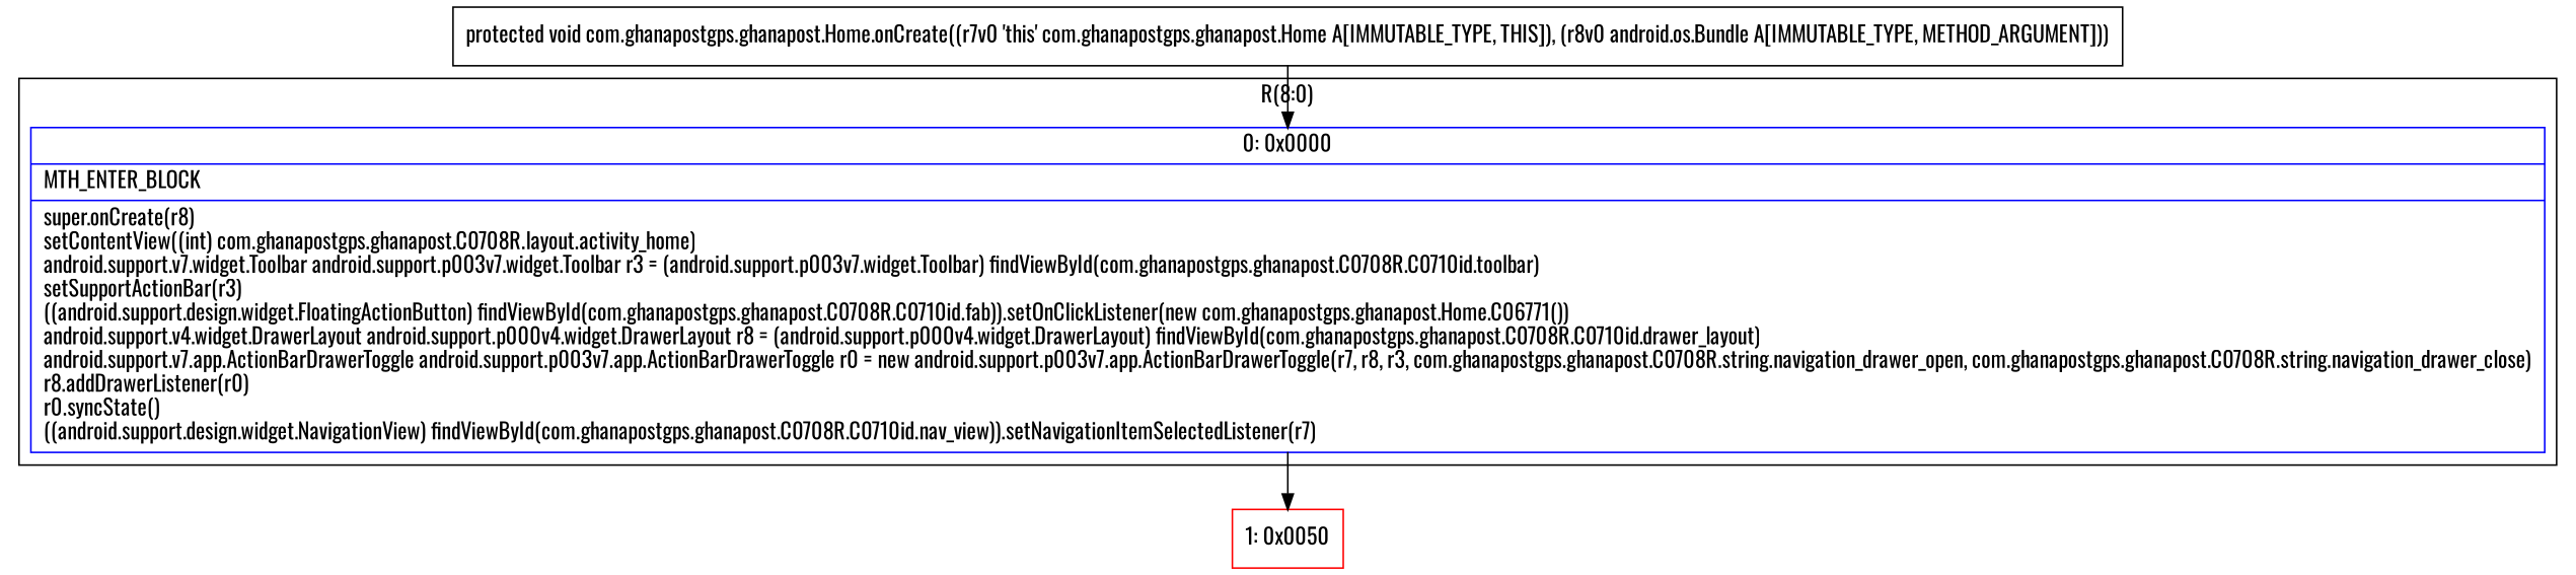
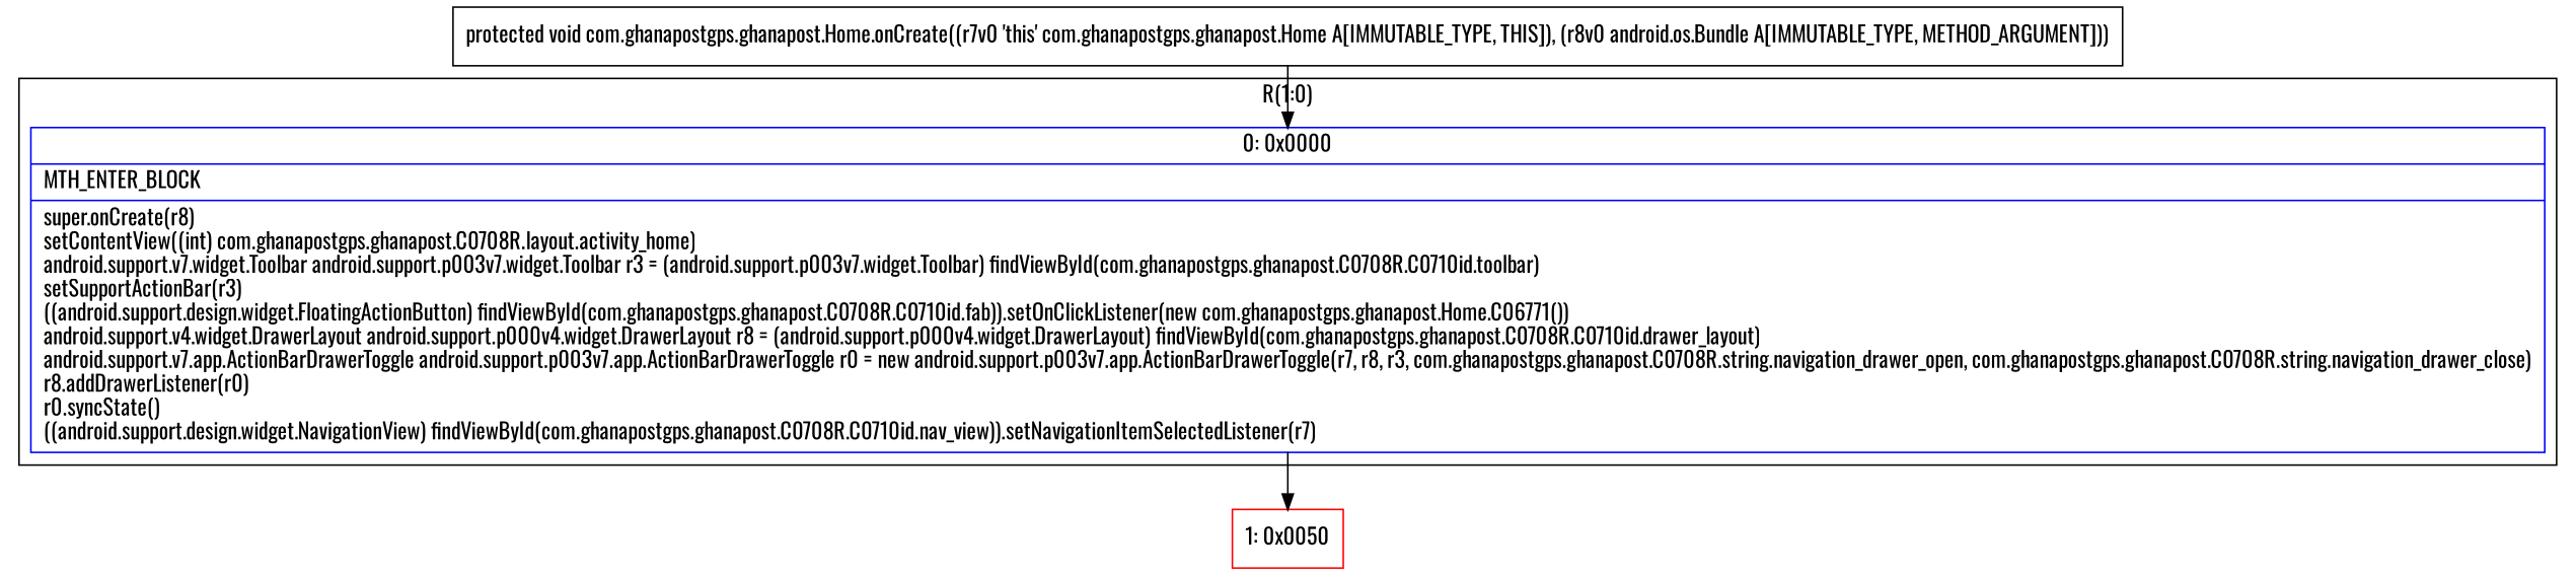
  digraph {
    fontname=Oswald
    node [shape=record fontname=Oswald]
    edge [fontname=Oswald]
    n1 [color=blue label="{0\:\ 0x0000|MTH_ENTER_BLOCK\l|super.onCreate(r8)\lsetContentView((int) com.ghanapostgps.ghanapost.C0708R.layout.activity_home)\landroid.support.v7.widget.Toolbar android.support.p003v7.widget.Toolbar r3 = (android.support.p003v7.widget.Toolbar) findViewById(com.ghanapostgps.ghanapost.C0708R.C0710id.toolbar)\lsetSupportActionBar(r3)\l((android.support.design.widget.FloatingActionButton) findViewById(com.ghanapostgps.ghanapost.C0708R.C0710id.fab)).setOnClickListener(new com.ghanapostgps.ghanapost.Home.C06771())\landroid.support.v4.widget.DrawerLayout android.support.p000v4.widget.DrawerLayout r8 = (android.support.p000v4.widget.DrawerLayout) findViewById(com.ghanapostgps.ghanapost.C0708R.C0710id.drawer_layout)\landroid.support.v7.app.ActionBarDrawerToggle android.support.p003v7.app.ActionBarDrawerToggle r0 = new android.support.p003v7.app.ActionBarDrawerToggle(r7, r8, r3, com.ghanapostgps.ghanapost.C0708R.string.navigation_drawer_open, com.ghanapostgps.ghanapost.C0708R.string.navigation_drawer_close)\lr8.addDrawerListener(r0)\lr0.syncState()\l((android.support.design.widget.NavigationView) findViewById(com.ghanapostgps.ghanapost.C0708R.C0710id.nav_view)).setNavigationItemSelectedListener(r7)\l}"]
    n2 [color=red label="{1\:\ 0x0050}"]
    n3 [label="{protected void com.ghanapostgps.ghanapost.Home.onCreate((r7v0 'this' com.ghanapostgps.ghanapost.Home A[IMMUTABLE_TYPE, THIS]), (r8v0 android.os.Bundle A[IMMUTABLE_TYPE, METHOD_ARGUMENT])) }"]
    subgraph cluster_1 {
-     label="R(8:0)"
+     label="R(1:0)"
      n1
    }
    n1 -> n2
    n3 -> n1
  }
